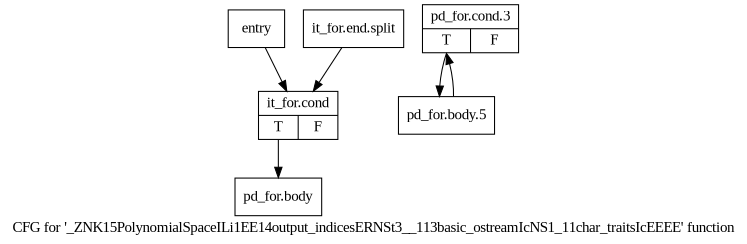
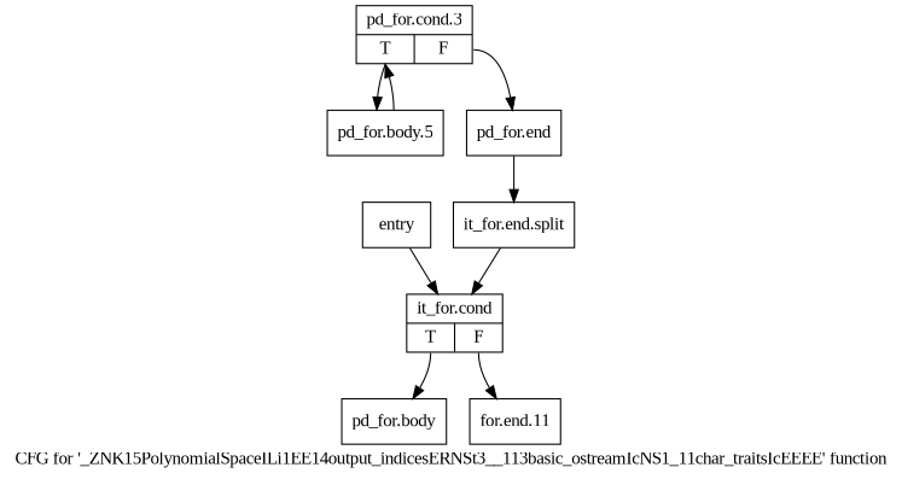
  digraph {
    fontname="Liberation Serif"
    label="CFG for '_ZNK15PolynomialSpaceILi1EE14output_indicesERNSt3__113basic_ostreamIcNS1_11char_traitsIcEEEE' function"
    node [fontname="Liberation Serif" shape=record]
    edge [fontname="Liberation Serif"]
    n1 [label="{entry}"]
    n2 [label="{it_for.cond|{<s0>T|<s1>F}}"]
    n3 [label="{pd_for.body}"]
+   n4 [label="{for.end.11}"]
    n5 [label="{pd_for.cond.3|{<s0>T|<s1>F}}"]
    n6 [label="{pd_for.body.5}"]
+   n7 [label="{pd_for.end}"]
    n8 [label="{it_for.end.split}"]
    n1 -> n2
    n2 -> n3 [tailport=s0]
+   n2 -> n4 [tailport=s1]
    n5 -> n6 [tailport=s0]
+   n5 -> n7 [tailport=s1]
    n6 -> n5
+   n7 -> n8
    n8 -> n2
  }
